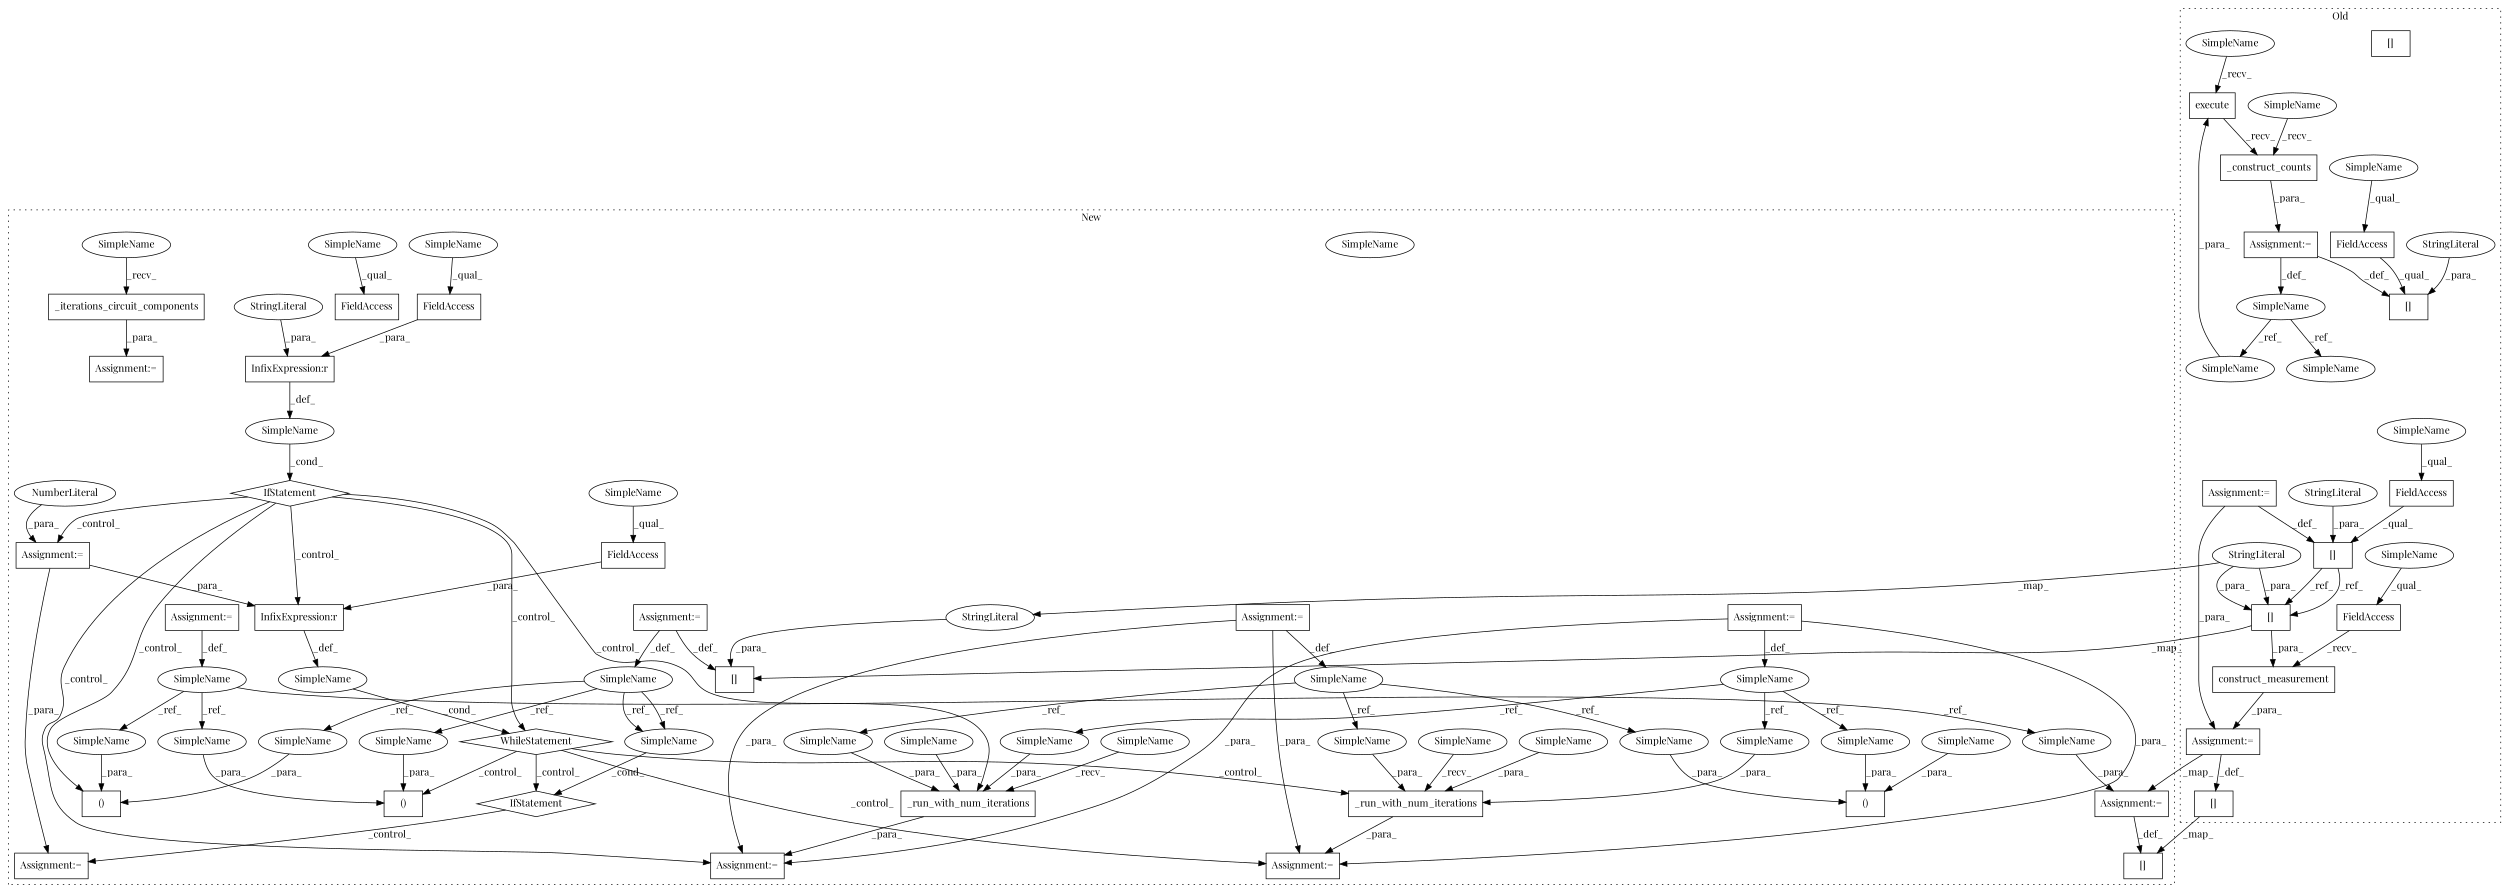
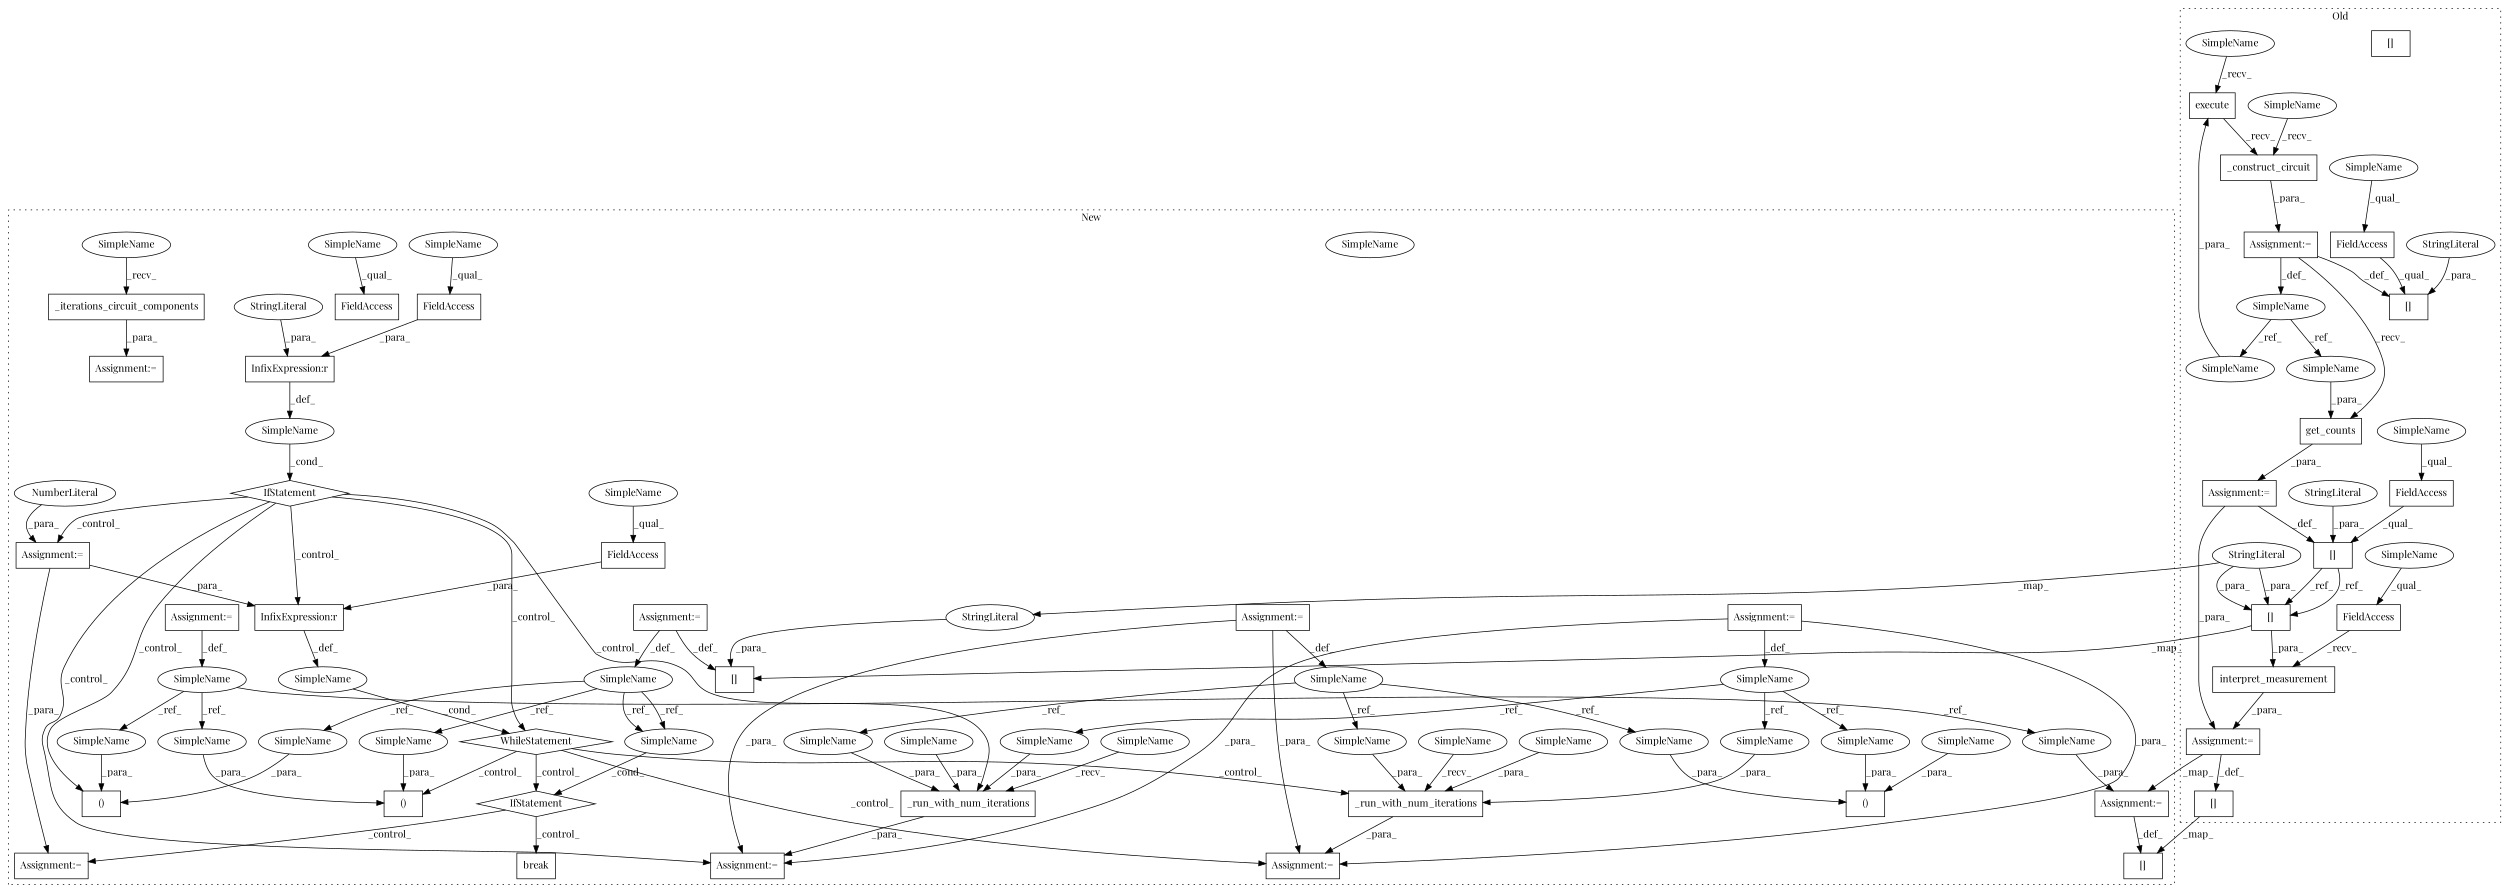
  digraph {
    fontname="Playfair Display"
    node [a=42 fontname="Playfair Display" l=4 shape=ellipse]
    edge [fontname="Playfair Display"]
    n1 [a=32 l="8,1" label=execute s="4272,4282" shape=box]
    n2 [a=7 l=1 label="Assignment:=" s=4266 shape=box]
    n3 [a=7 l=1 label="Assignment:=" s=4180 shape=box]
+   n4 [a=32 l="11,1" label=get_counts s="4284,4297" shape=box]
    n5 [a=2 l="10,1" label="[]" s="4241,4265" shape=box]
    n6 [a=22 l=9 label=FieldAccess s=4241 shape=box]
-   n7 [a=32 l=20 label=_construct_counts s=4186 shape=box]
+   n7 [a=32 l=20 label=_construct_circuit s=4186 shape=box]
    n8 [a=2 l="10,1" label="[]" s="4212,4231" shape=box]
    n9 [l=2 label=SimpleName s=4178]
    n10 [a=22 l=9 label=FieldAccess s=4212 shape=box]
    n11 [a=22 l=12 label=FieldAccess s=4324 shape=box]
-   n12 [a=32 l="22,1" label=construct_measurement s="4337,4384" shape=box]
+   n12 [a=32 l="22,1" label=interpret_measurement s="4337,4384" shape=box]
    n13 [a=2 l="10,1" label="[]" s="4359,4383" shape=box]
    n14 [a=2 l="10,1" label="[]" s="4304,4322" shape=box]
    n15 [a=45 l=14 label=StringLiteral s=4369]
    n16 [a=45 l=14 label=StringLiteral s=4251]
    n17 [a=45 l=9 label=StringLiteral s=4222]
    n18 [a=7 l=1 label="Assignment:=" s=4323 shape=box]
    n19 [a=2 l="10,1" label="[]" s="4359,4383" shape=box]
    n20 [label=SimpleName s=4241]
    n21 [label=SimpleName s=4181]
    n22 [label=SimpleName s=4212]
    n23 [label=SimpleName s=4324]
    n24 [label=SimpleName s=4267]
    n25 [l=2 label=SimpleName s=4280]
    n26 [l=2 label=SimpleName s=4295]
    n27 [a=106 l=75 label="()" s=6001 shape=box]
    n28 [a=7 l=9 label="Assignment:=" s=5804 shape=box]
    n29 [l=9 label=SimpleName s=5804]
    n30 [a=32 l="25,1" label=_run_with_num_iterations s="6271,6347" shape=box]
    n31 [a=32 l="25,1" label=_run_with_num_iterations s="6617,6693" shape=box]
    n32 [l=14 label=SimpleName s=5944]
    n33 [label=SimpleName l=""]
    n34 [a=106 l=40 label="()" s=6224 shape=box]
+   n35 [a=10 l=6 label=break s=6739 shape=box]
    n36 [a=106 l=40 label="()" s=6570 shape=box]
    n37 [l=10 label=SimpleName s=5924]
    n38 [label=SimpleName l=""]
    n39 [l=17 label=SimpleName s=5889]
    n40 [a=27 label="InfixExpression:r" s=6134 shape=box]
    n41 [a=27 label="InfixExpression:r" s=6520 shape=box]
    n42 [a=32 l=31 label=_iterations_circuit_components s=6083 shape=box]
    n43 [a=22 l=24 label=FieldAccess s=6524 shape=box]
    n44 [a=22 l=20 label=FieldAccess s=6189 shape=box]
    n45 [a=22 l=10 label=FieldAccess s=6124 shape=box]
    n46 [l=17 label=SimpleName s=6708]
    n47 [a=25 l="4,2" label=IfStatement s="6704,6725" shape=diamond]
    n48 [a=7 l=2 label="Assignment:=" s=6786 shape=box]
    n49 [a=25 l="4,2" label=IfStatement s="6120,6146" shape=diamond]
    n50 [a=61 l="7,2" label=WhileStatement s="6490,6549" shape=diamond]
    n51 [a=7 l=14 label="Assignment:=" s=5944 shape=box]
    n52 [a=7 l=17 label="Assignment:=" s=5889 shape=box]
    n53 [a=2 l="10,1" label="[]" s="6936,6965" shape=box]
    n54 [a=7 l=1 label="Assignment:=" s=6480 shape=box]
    n55 [a=34 l=1 label=NumberLiteral s=6481]
    n56 [a=7 l=10 label="Assignment:=" s=5924 shape=box]
    n57 [a=2 l="10,1" label="[]" s="6900,6918" shape=box]
    n58 [a=7 l=2 label="Assignment:=" s=6076 shape=box]
    n59 [a=7 l=2 label="Assignment:=" s=6264 shape=box]
    n60 [a=45 l=19 label=StringLiteral s=6946]
    n61 [a=7 l=2 label="Assignment:=" s=6610 shape=box]
    n62 [a=45 l=8 label=StringLiteral s=6138]
    n63 [a=7 l=1 label="Assignment:=" s=6919 shape=box]
    n64 [l=14 label=SimpleName s=6062]
    n65 [l=14 label=SimpleName s=6333]
    n66 [l=14 label=SimpleName s=6679]
    n67 [l=17 label=SimpleName s=6708]
    n68 [l=17 label=SimpleName s=6247]
    n69 [l=17 label=SimpleName s=6593]
    n70 [l=26 label=SimpleName s=6023]
    n71 [l=26 label=SimpleName s=6306]
    n72 [l=26 label=SimpleName s=6652]
    n73 [l=9 label=SimpleName s=6001]
    n74 [l=9 label=SimpleName s=6642]
    n75 [l=9 label=SimpleName s=6296]
    n76 [label=SimpleName s=6266]
    n77 [label=SimpleName s=6189]
    n78 [label=SimpleName s=6612]
    n79 [label=SimpleName s=6124]
    n80 [label=SimpleName s=6078]
    n81 [label=SimpleName s=6524]
    n82 [l=10 label=SimpleName s=6570]
    n83 [l=10 label=SimpleName s=6224]
    n84 [l=10 label=SimpleName s=6920]
    subgraph cluster_1 {
      label=Old
      style=dotted
      n1
      n2
      n3
+     n4
      n5
      n6
      n7
      n8
      n9
      n10
      n11
      n12
      n13
      n14
      n15
      n16
      n17
      n18
      n19
      n20
      n21
      n22
      n23
      n24
      n25
      n26
    }
    subgraph cluster_2 {
      label=New
      style=dotted
      n27
      n28
      n29
      n30
      n31
      n32
      n33
      n34
+     n35
      n36
      n37
      n38
      n39
      n40
      n41
      n42
      n43
      n44
      n45
      n46
      n47
      n48
      n49
      n50
      n51
      n52
      n53
      n54
      n55
      n56
      n57
      n58
      n59
      n60
      n61
      n62
      n63
      n64
      n65
      n66
      n67
      n68
      n69
      n70
      n71
      n72
      n73
      n74
      n75
      n76
      n77
      n78
      n79
      n80
      n81
      n82
      n83
      n84
    }
    n1 -> n7 [label=_recv_]
    n2 -> n5 [label=_def_]
    n2 -> n18 [label=_para_]
+   n3 -> n4 [label=_recv_]
    n3 -> n8 [label=_def_]
    n3 -> n9 [label=_def_]
+   n4 -> n2 [label=_para_]
    n5 -> n19 [label=_ref_]
    n5 -> n19 [label=_ref_]
    n6 -> n5 [label=_qual_]
    n7 -> n3 [label=_para_]
    n9 -> n25 [label=_ref_]
    n9 -> n26 [label=_ref_]
    n10 -> n8 [label=_qual_]
    n11 -> n12 [label=_recv_]
    n12 -> n18 [label=_para_]
    n14 -> n57 [label=_map_]
    n15 -> n19 [label=_para_]
    n15 -> n19 [label=_para_]
    n15 -> n60 [label=_map_]
    n16 -> n5 [label=_para_]
    n17 -> n8 [label=_para_]
    n18 -> n14 [label=_def_]
    n18 -> n63 [label=_map_]
    n19 -> n12 [label=_para_]
    n19 -> n53 [label=_map_]
    n20 -> n6 [label=_qual_]
    n21 -> n7 [label=_recv_]
    n22 -> n10 [label=_qual_]
    n23 -> n11 [label=_qual_]
    n24 -> n1 [label=_recv_]
    n25 -> n1 [label=_para_]
+   n26 -> n4 [label=_para_]
    n28 -> n29 [label=_def_]
    n28 -> n59 [label=_para_]
    n28 -> n61 [label=_para_]
    n29 -> n73 [label=_ref_]
    n29 -> n74 [label=_ref_]
    n29 -> n75 [label=_ref_]
    n30 -> n59 [label=_para_]
    n31 -> n61 [label=_para_]
    n32 -> n64 [label=_ref_]
    n32 -> n65 [label=_ref_]
    n32 -> n66 [label=_ref_]
    n33 -> n49 [label=_cond_]
    n37 -> n82 [label=_ref_]
    n37 -> n83 [label=_ref_]
    n37 -> n84 [label=_ref_]
    n38 -> n50 [label=_cond_]
    n39 -> n67 [label=_ref_]
    n39 -> n67 [label=_ref_]
    n39 -> n68 [label=_ref_]
    n39 -> n69 [label=_ref_]
    n40 -> n33 [label=_def_]
    n41 -> n38 [label=_def_]
    n42 -> n58 [label=_para_]
    n43 -> n41 [label=_para_]
    n45 -> n40 [label=_para_]
+   n47 -> n35 [label=_control_]
    n47 -> n48 [label=_control_]
    n49 -> n30 [label=_control_]
    n49 -> n34 [label=_control_]
    n49 -> n41 [label=_control_]
    n49 -> n50 [label=_control_]
    n49 -> n54 [label=_control_]
    n49 -> n59 [label=_control_]
    n50 -> n31 [label=_control_]
    n50 -> n36 [label=_control_]
    n50 -> n47 [label=_control_]
    n50 -> n61 [label=_control_]
    n51 -> n32 [label=_def_]
    n51 -> n59 [label=_para_]
    n51 -> n61 [label=_para_]
    n52 -> n39 [label=_def_]
    n52 -> n53 [label=_def_]
    n54 -> n41 [label=_para_]
    n54 -> n48 [label=_para_]
    n55 -> n54 [label=_para_]
    n56 -> n37 [label=_def_]
    n60 -> n53 [label=_para_]
    n62 -> n40 [label=_para_]
    n63 -> n57 [label=_def_]
    n64 -> n27 [label=_para_]
    n65 -> n30 [label=_para_]
    n66 -> n31 [label=_para_]
    n67 -> n47 [label=_cond_]
    n68 -> n34 [label=_para_]
    n69 -> n36 [label=_para_]
    n70 -> n27 [label=_para_]
    n71 -> n30 [label=_para_]
    n72 -> n31 [label=_para_]
    n73 -> n27 [label=_para_]
    n74 -> n31 [label=_para_]
    n75 -> n30 [label=_para_]
    n76 -> n30 [label=_recv_]
    n77 -> n44 [label=_qual_]
    n78 -> n31 [label=_recv_]
    n79 -> n45 [label=_qual_]
    n80 -> n42 [label=_recv_]
    n81 -> n43 [label=_qual_]
    n82 -> n36 [label=_para_]
    n83 -> n34 [label=_para_]
    n84 -> n63 [label=_para_]
  }
